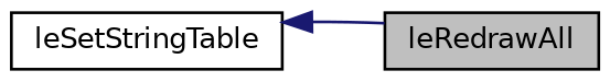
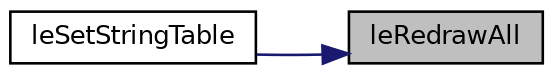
  digraph {
    rankdir=RL
    node [color=black fontname=Helvetica fontsize=10 shape=record style=filled]
    n1 [fillcolor=grey75 fontcolor=black height=0.2 label=leRedrawAll width=0.4]
    n2 [fillcolor=white height=0.2 label=leSetStringTable width=0.4]
-   n2 -> n1 [color=midnightblue dir=back fontname=Helvetica fontsize=10 labelfontname=Helvetica labelfontsize=10 style=solid]
+   n1 -> n2 [color=midnightblue dir=back fontname=Helvetica fontsize=10 labelfontname=Helvetica labelfontsize=10 style=solid]
  }
